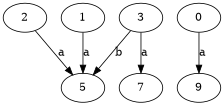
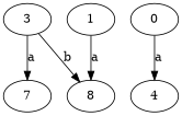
  strict digraph {
-   2
-   5
+   5 [label=8]
    3
    7
    0
-   4 [label=9]
+   4
    1
-   2 -> 5 [label=a]
    3 -> 5 [label=b]
    3 -> 7 [label=a]
    0 -> 4 [label=a]
    1 -> 5 [label=a]
  }
